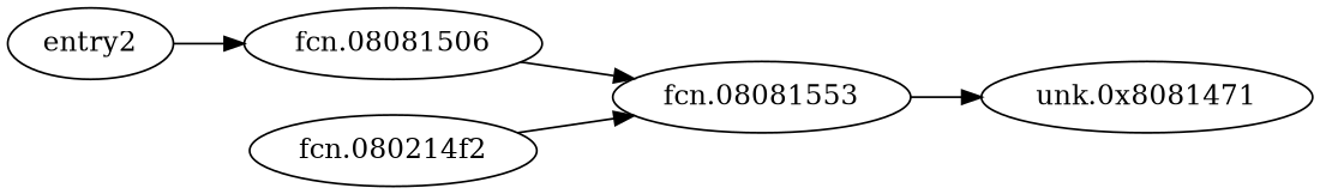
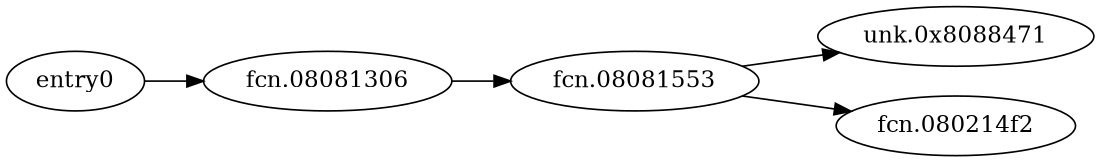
  digraph {
    rankdir=LR
-   n1 [label=entry2]
-   n2 [label="fcn.08081506"]
+   n1 [label=entry0]
+   n2 [label="fcn.08081306"]
    n3 [label="fcn.08081553"]
-   n4 [label="unk.0x8081471"]
+   n4 [label="unk.0x8088471"]
    n5 [label="fcn.080214f2"]
    n1 -> n2
    n2 -> n3
    n3 -> n4
-   n5 -> n3
+   n3 -> n5
  }
